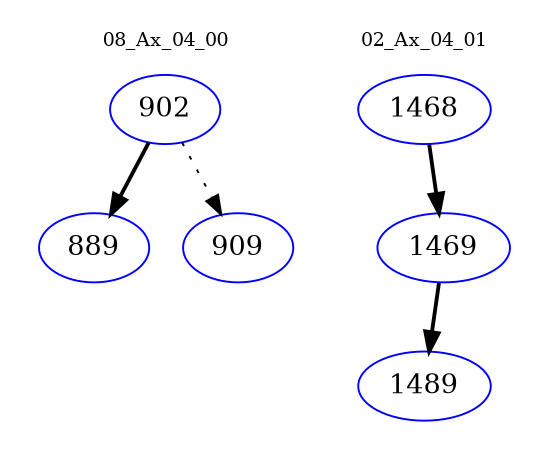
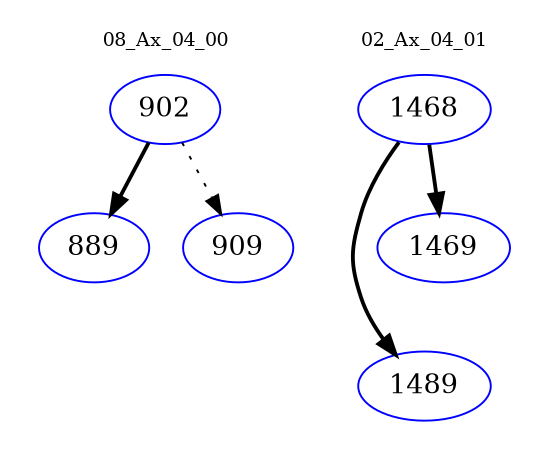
  digraph {
    node [color=blue]
    edge [color=black style=bold]
    n1 [label=902]
    n2 [label=889]
    n3 [label=909]
    n4 [label=1468]
    n5 [label=1489]
    n6 [label=1469]
    subgraph cluster_1 {
      color=white
      fontsize=10
      label="08_Ax_04_00"
      n1
      n2
      n3
    }
    subgraph cluster_2 {
      color=white
      fontsize=10
      label="02_Ax_04_01"
      n4
      n5
      n6
    }
    n1 -> n2
    n1 -> n3 [style=dotted]
-   n6 -> n5
+   n4 -> n5
    n4 -> n6
  }
